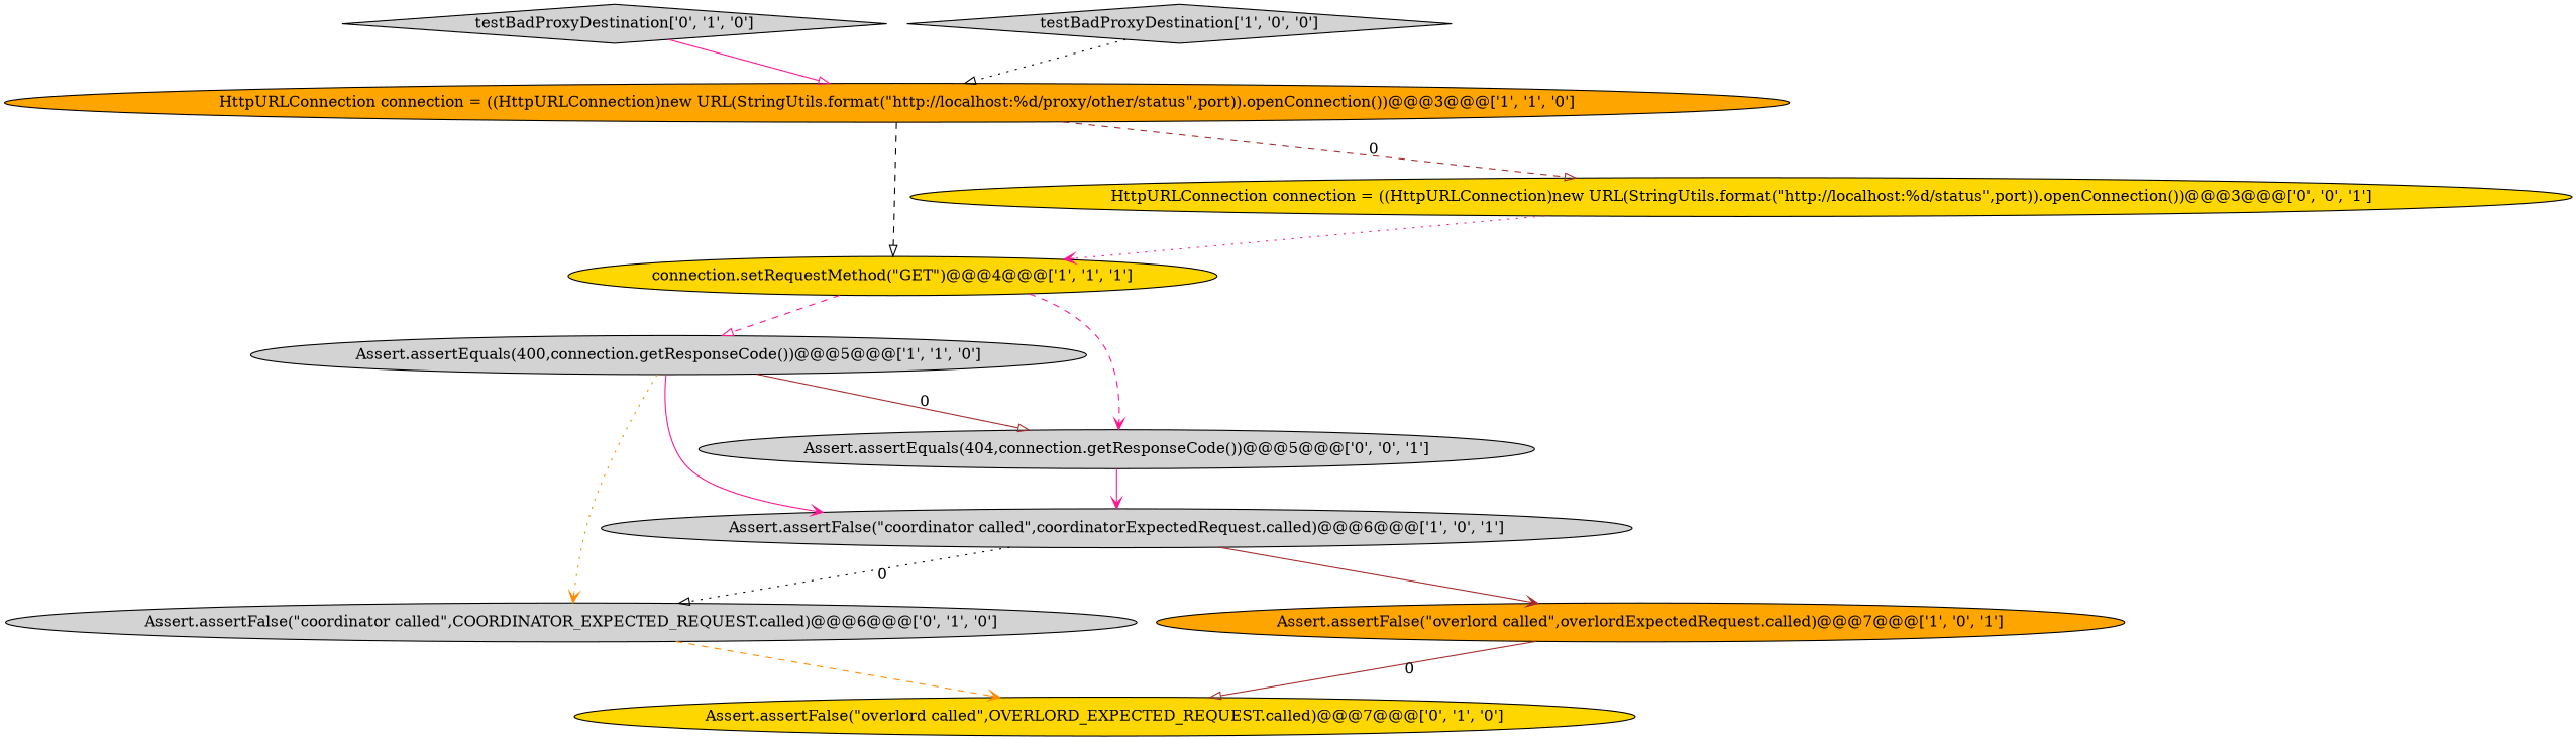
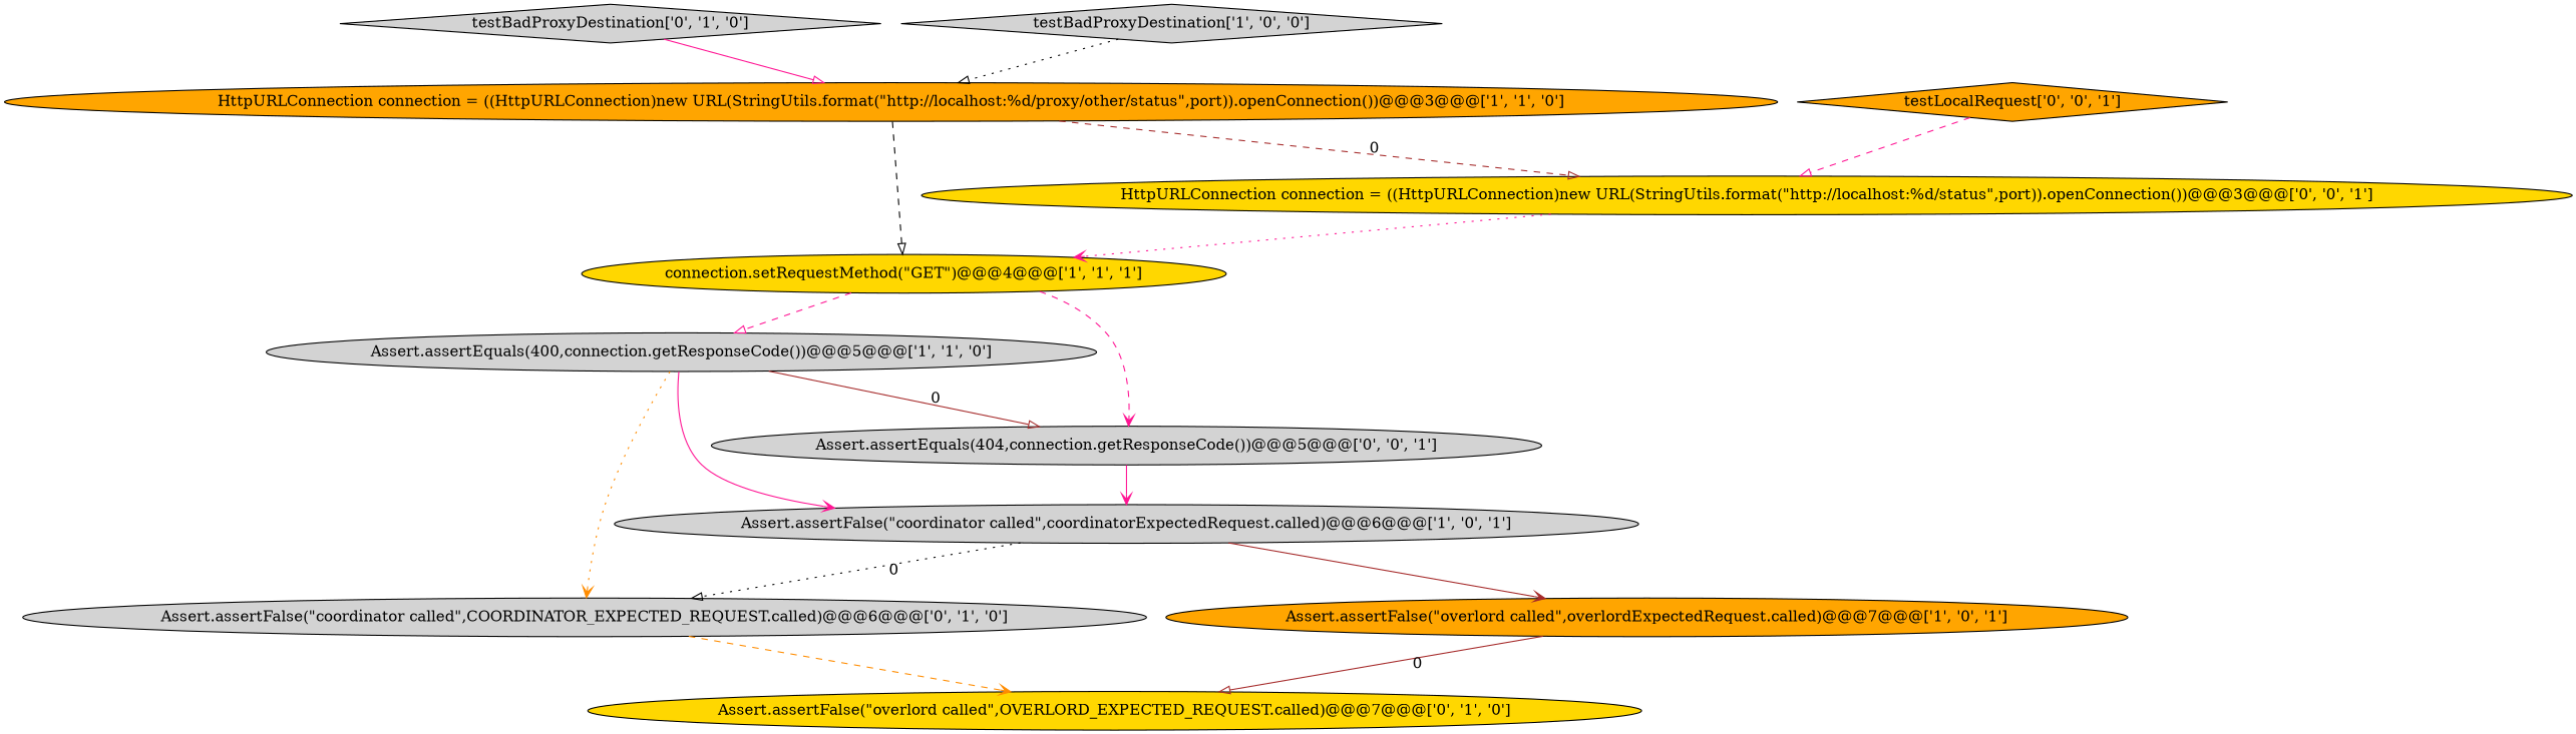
  digraph {
    node [fillcolor=lightgrey shape=ellipse style=filled]
    edge [style=dashed color=deeppink arrowhead=onormal]
    n1 [fillcolor=gold label="connection.setRequestMethod(\"GET\")@@@4@@@['1', '1', '1']"]
    n2 [label="Assert.assertEquals(400,connection.getResponseCode())@@@5@@@['1', '1', '0']"]
    n3 [label="Assert.assertEquals(404,connection.getResponseCode())@@@5@@@['0', '0', '1']"]
    n4 [label="testBadProxyDestination['0', '1', '0']" shape=diamond]
    n5 [fillcolor=orange label="HttpURLConnection connection = ((HttpURLConnection)new URL(StringUtils.format(\"http://localhost:%d/proxy/other/status\",port)).openConnection())@@@3@@@['1', '1', '0']"]
    n6 [label="Assert.assertFalse(\"coordinator called\",coordinatorExpectedRequest.called)@@@6@@@['1', '0', '1']"]
    n7 [label="Assert.assertFalse(\"coordinator called\",COORDINATOR_EXPECTED_REQUEST.called)@@@6@@@['0', '1', '0']"]
    n8 [fillcolor=orange label="Assert.assertFalse(\"overlord called\",overlordExpectedRequest.called)@@@7@@@['1', '0', '1']"]
    n9 [fillcolor=gold label="HttpURLConnection connection = ((HttpURLConnection)new URL(StringUtils.format(\"http://localhost:%d/status\",port)).openConnection())@@@3@@@['0', '0', '1']"]
    n10 [fillcolor=gold label="Assert.assertFalse(\"overlord called\",OVERLORD_EXPECTED_REQUEST.called)@@@7@@@['0', '1', '0']"]
+   n11 [fillcolor=orange label="testLocalRequest['0', '0', '1']" shape=diamond]
    n12 [label="testBadProxyDestination['1', '0', '0']" shape=diamond]
    n1 -> n2
    n1 -> n3 [arrowhead=vee]
    n2 -> n3 [label=0 style=solid color=brown]
    n2 -> n6 [style=solid arrowhead=vee]
    n2 -> n7 [style=dotted color=darkorange arrowhead=vee]
    n3 -> n6 [style=solid arrowhead=vee]
    n4 -> n5 [style=solid]
    n5 -> n1 [color=black]
    n5 -> n9 [label=0 color=brown]
    n6 -> n7 [label=0 style=dotted color=black]
    n6 -> n8 [style=solid color=brown arrowhead=vee]
    n7 -> n10 [color=darkorange arrowhead=vee]
    n8 -> n10 [label=0 style=solid color=brown]
    n9 -> n1 [style=dotted arrowhead=vee]
+   n11 -> n9
    n12 -> n5 [style=dotted color=black]
  }
